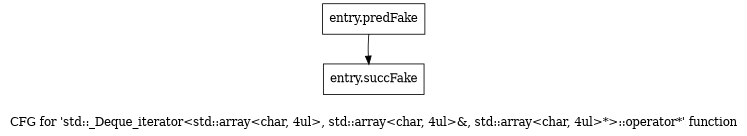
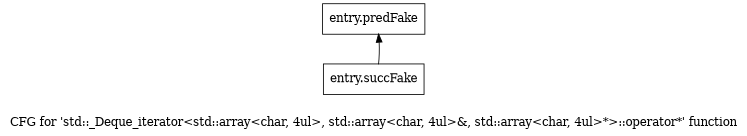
  digraph {
    label="CFG for 'std::_Deque_iterator\<std::array\<char, 4ul\>, std::array\<char, 4ul\>&, std::array\<char, 4ul\>*\>::operator*' function"
    node [shape=record]
    n1 [label="{entry.predFake}"]
    n2 [filename="/tools/Xilinx/Vitis_HLS/2022.1/tps/lnx64/gcc-8.3.0/lib/gcc/x86_64-pc-linux-gnu/8.3.0/../../../../include/c++/8.3.0/bits/stl_deque.h" label="{entry.succFake}" linenumber=162]
-   n1 -> n2 [execusionnum=200 filename="/tools/Xilinx/Vitis_HLS/2022.1/tps/lnx64/gcc-8.3.0/lib/gcc/x86_64-pc-linux-gnu/8.3.0/../../../../include/c++/8.3.0/bits/stl_deque.h"]
+   n2 -> n1 [execusionnum=200 filename="/tools/Xilinx/Vitis_HLS/2022.1/tps/lnx64/gcc-8.3.0/lib/gcc/x86_64-pc-linux-gnu/8.3.0/../../../../include/c++/8.3.0/bits/stl_deque.h"]
  }
